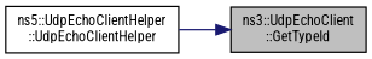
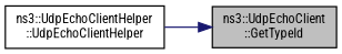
  digraph {
    rankdir=RL
    fontname="Roboto Condensed"
    node [color=black fontname="Roboto Condensed" fontsize=10 shape=record style=filled]
    n1 [fillcolor=grey75 fontcolor=black height=0.2 label="ns3::UdpEchoClient\l::GetTypeId" width=0.4]
-   n2 [fillcolor=white height=0.2 label="ns5::UdpEchoClientHelper\l::UdpEchoClientHelper" width=0.4]
+   n2 [fillcolor=white height=0.2 label="ns3::UdpEchoClientHelper\l::UdpEchoClientHelper" width=0.4]
    n1 -> n2 [color=midnightblue dir=back fontname="Roboto Condensed" fontsize=10 labelfontname=Helvetica labelfontsize=10 style=solid]
  }
